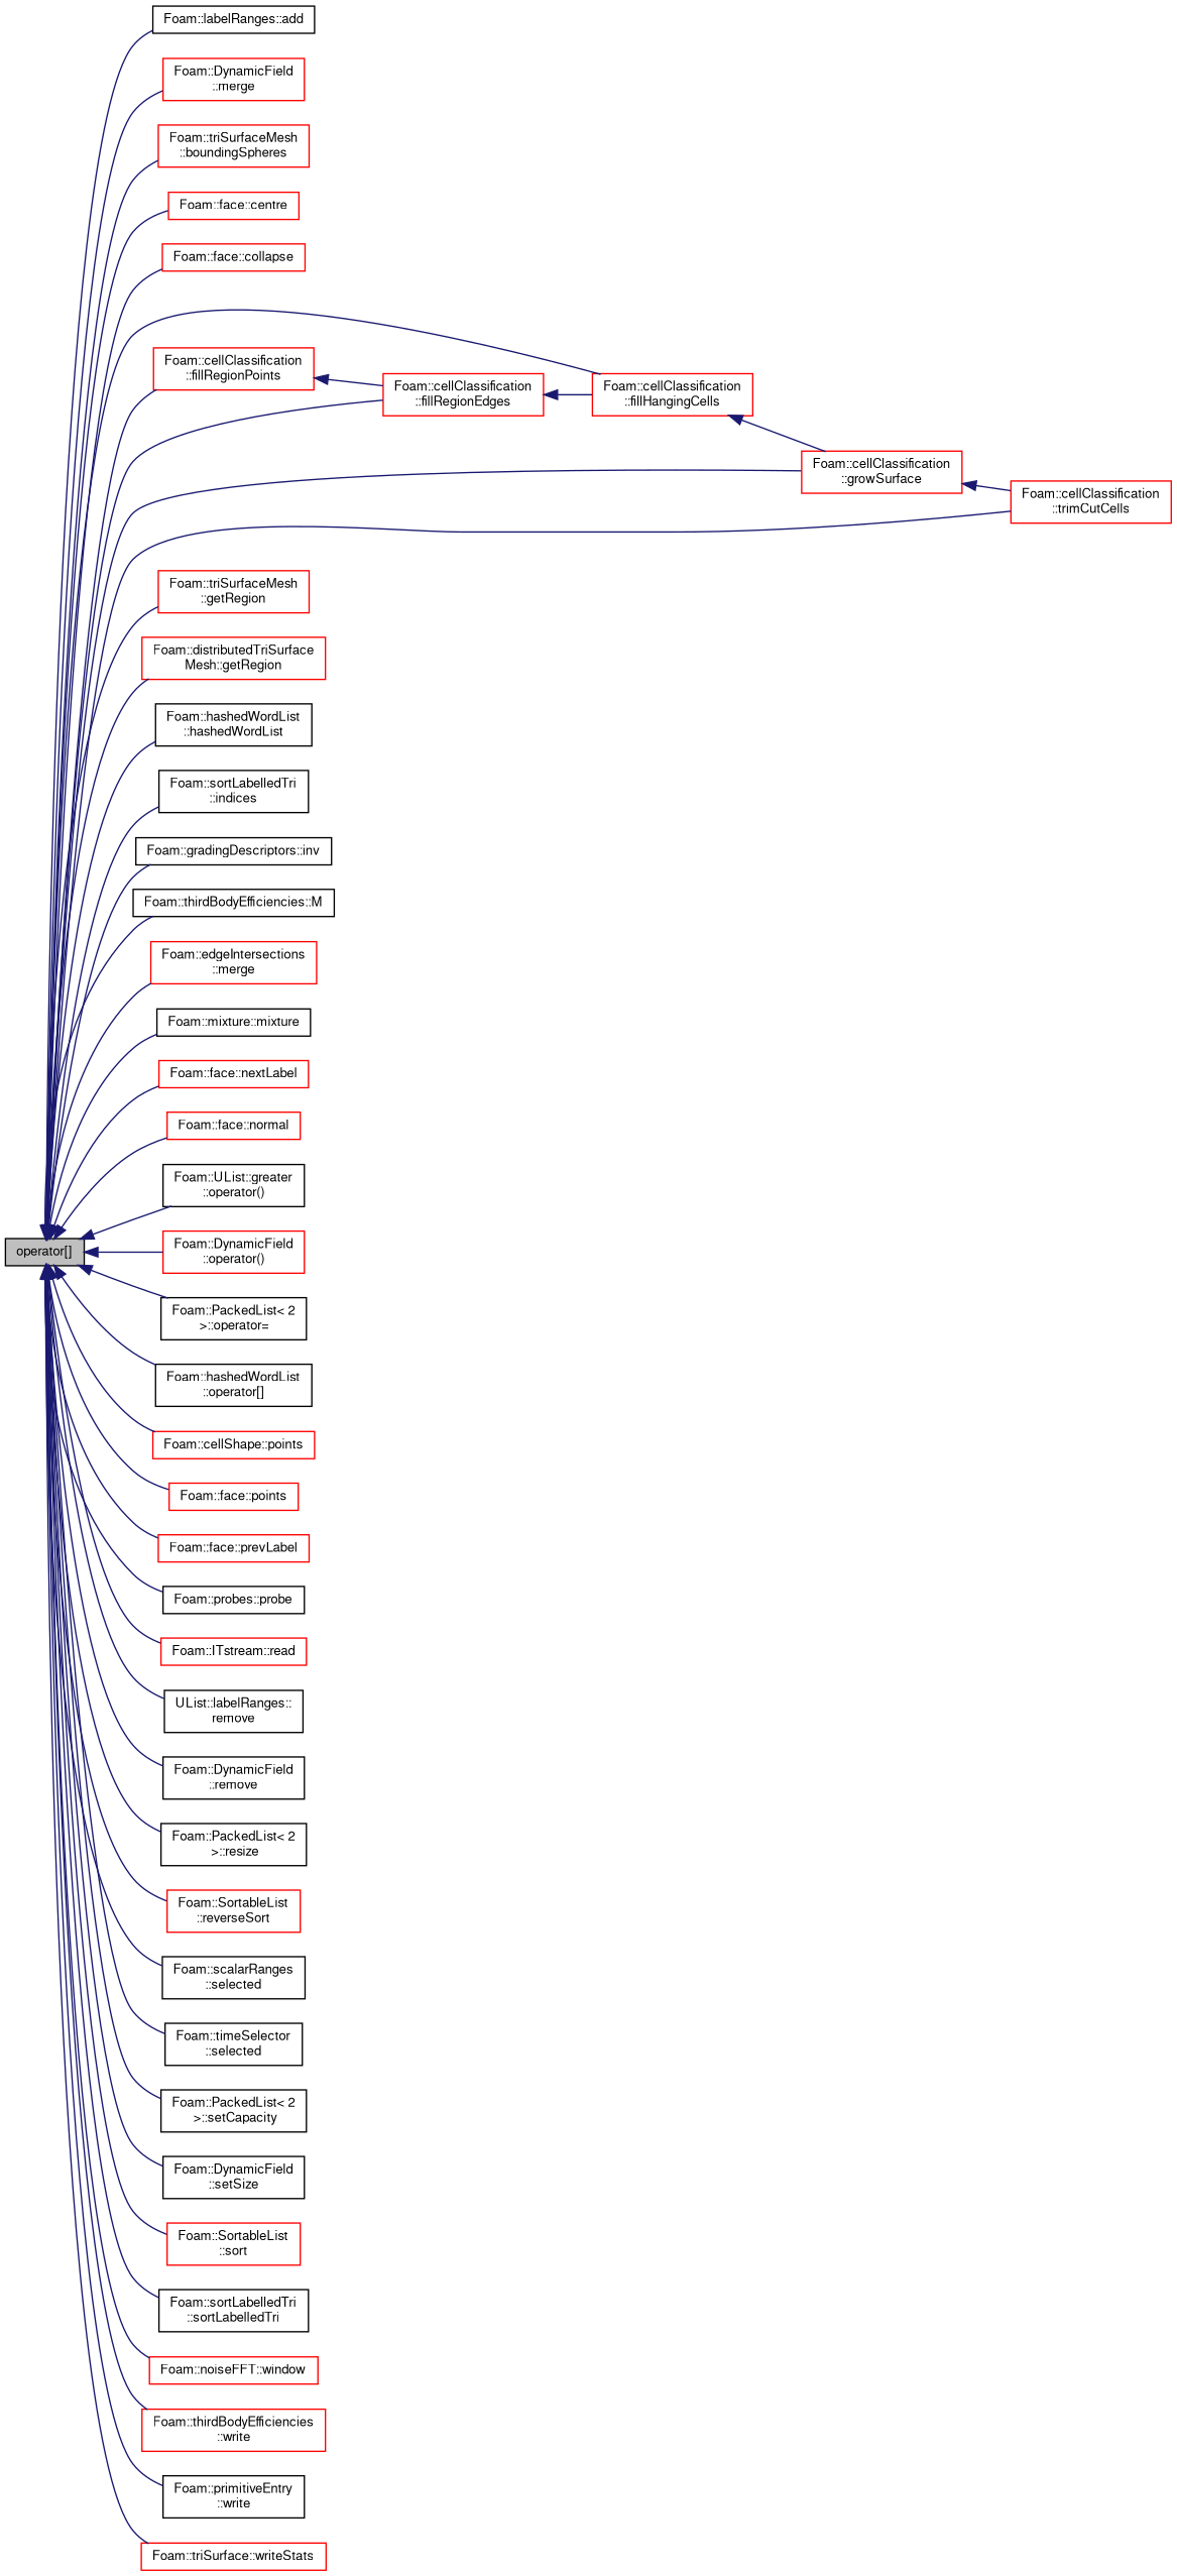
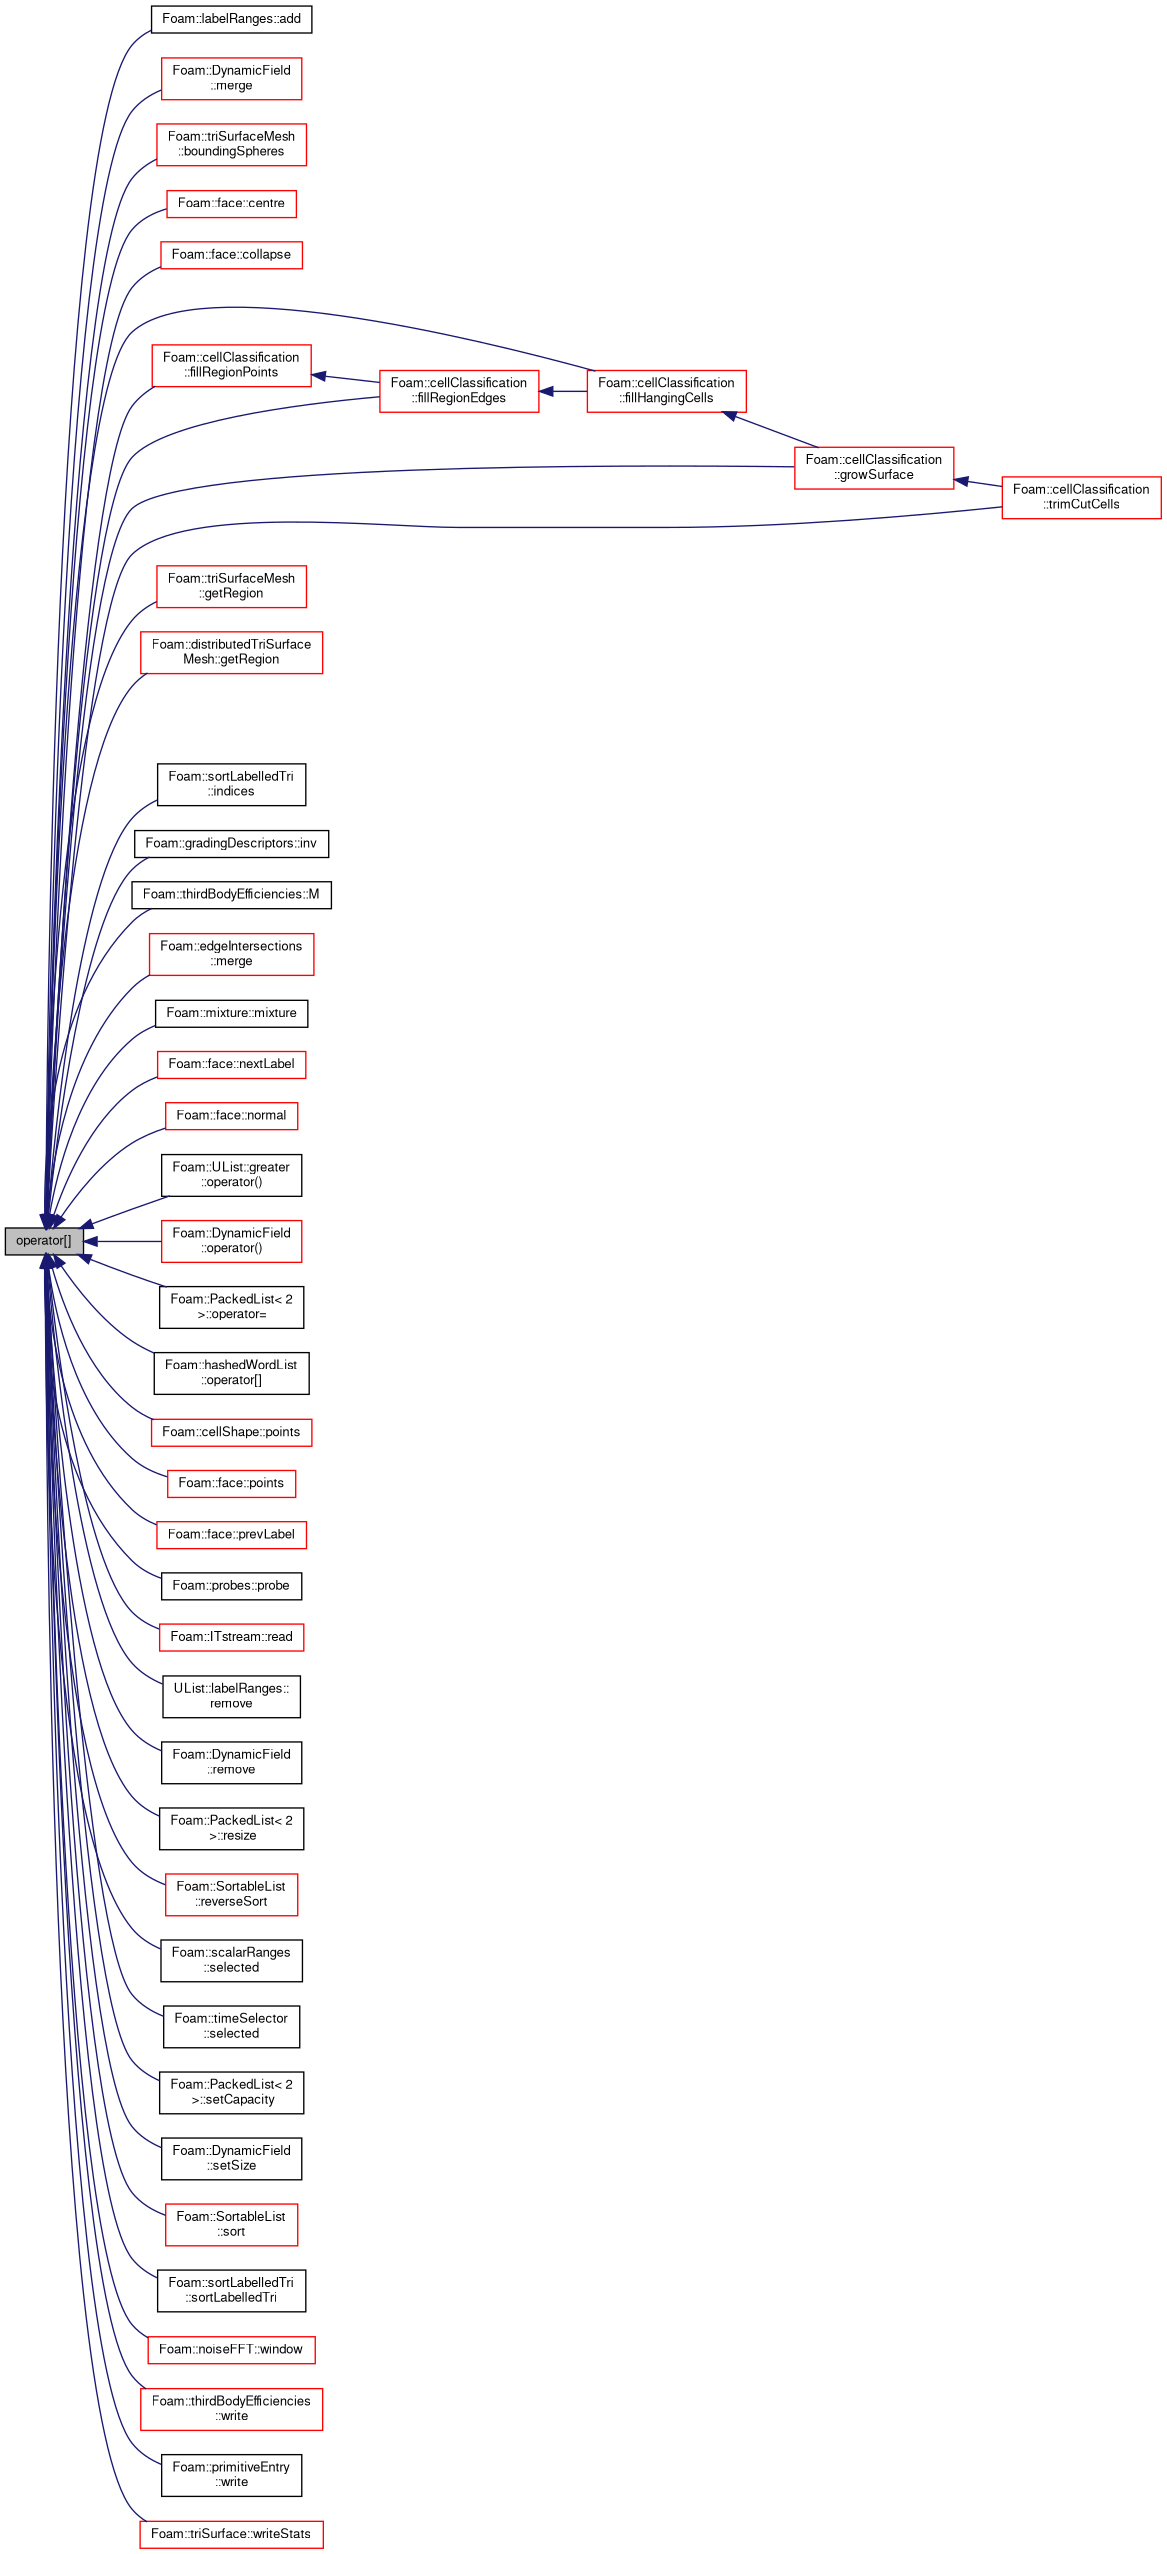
  digraph {
    rankdir=LR
    node [color=red fontname=FreeSans fontsize=10 shape=record]
    edge [color=midnightblue dir=back fontname=FreeSans fontsize=10 labelfontname=FreeSans labelfontsize=10 style=solid]
    n1 [color=black fillcolor=grey75 fontcolor=black height=0.2 label="operator[]" style=filled width=0.4]
    n2 [color=black height=0.2 label="Foam::labelRanges::add" width=0.4]
    n3 [height=0.2 label="Foam::DynamicField\l::merge" width=0.4]
    n4 [height=0.2 label="Foam::triSurfaceMesh\l::boundingSpheres" width=0.4]
    n5 [height=0.2 label="Foam::face::centre" width=0.4]
    n6 [height=0.2 label="Foam::face::collapse" width=0.4]
    n7 [height=0.2 label="Foam::cellClassification\l::fillHangingCells" width=0.4]
    n8 [height=0.2 label="Foam::cellClassification\l::growSurface" width=0.4]
    n9 [height=0.2 label="Foam::cellClassification\l::trimCutCells" width=0.4]
    n10 [height=0.2 label="Foam::cellClassification\l::fillRegionEdges" width=0.4]
    n11 [height=0.2 label="Foam::cellClassification\l::fillRegionPoints" width=0.4]
    n12 [height=0.2 label="Foam::triSurfaceMesh\l::getRegion" width=0.4]
    n13 [height=0.2 label="Foam::distributedTriSurface\lMesh::getRegion" width=0.4]
-   n14 [color=black height=0.2 label="Foam::hashedWordList\l::hashedWordList" width=0.4]
    n15 [color=black height=0.2 label="Foam::sortLabelledTri\l::indices" width=0.4]
    n16 [color=black height=0.2 label="Foam::gradingDescriptors::inv" width=0.4]
    n17 [color=black height=0.2 label="Foam::thirdBodyEfficiencies::M" width=0.4]
    n18 [height=0.2 label="Foam::edgeIntersections\l::merge" width=0.4]
    n19 [color=black height=0.2 label="Foam::mixture::mixture" width=0.4]
    n20 [height=0.2 label="Foam::face::nextLabel" width=0.4]
    n21 [height=0.2 label="Foam::face::normal" width=0.4]
    n22 [color=black height=0.2 label="Foam::UList::greater\l::operator()" width=0.4]
    n23 [height=0.2 label="Foam::DynamicField\l::operator()" width=0.4]
    n24 [color=black height=0.2 label="Foam::PackedList\< 2\l \>::operator=" width=0.4]
    n25 [color=black height=0.2 label="Foam::hashedWordList\l::operator[]" width=0.4]
    n26 [height=0.2 label="Foam::cellShape::points" width=0.4]
    n27 [height=0.2 label="Foam::face::points" width=0.4]
    n28 [height=0.2 label="Foam::face::prevLabel" width=0.4]
    n29 [color=black height=0.2 label="Foam::probes::probe" width=0.4]
    n30 [height=0.2 label="Foam::ITstream::read" width=0.4]
    n31 [color=black height=0.2 label="UList::labelRanges::\lremove" width=0.4]
    n32 [color=black height=0.2 label="Foam::DynamicField\l::remove" width=0.4]
    n33 [color=black height=0.2 label="Foam::PackedList\< 2\l \>::resize" width=0.4]
    n34 [height=0.2 label="Foam::SortableList\l::reverseSort" width=0.4]
    n35 [color=black height=0.2 label="Foam::scalarRanges\l::selected" width=0.4]
    n36 [color=black height=0.2 label="Foam::timeSelector\l::selected" width=0.4]
    n37 [color=black height=0.2 label="Foam::PackedList\< 2\l \>::setCapacity" width=0.4]
    n38 [color=black height=0.2 label="Foam::DynamicField\l::setSize" width=0.4]
    n39 [height=0.2 label="Foam::SortableList\l::sort" width=0.4]
    n40 [color=black height=0.2 label="Foam::sortLabelledTri\l::sortLabelledTri" width=0.4]
    n41 [height=0.2 label="Foam::noiseFFT::window" width=0.4]
    n42 [height=0.2 label="Foam::thirdBodyEfficiencies\l::write" width=0.4]
    n43 [color=black height=0.2 label="Foam::primitiveEntry\l::write" width=0.4]
    n44 [height=0.2 label="Foam::triSurface::writeStats" width=0.4]
    n1 -> n2
    n1 -> n3
    n1 -> n4
    n1 -> n5
    n1 -> n6
    n1 -> n7
    n1 -> n8
    n1 -> n9
    n1 -> n10
    n1 -> n11
    n1 -> n12
    n1 -> n13
-   n1 -> n14
    n1 -> n15
    n1 -> n16
    n1 -> n17
    n1 -> n18
    n1 -> n19
    n1 -> n20
    n1 -> n21
    n1 -> n22
    n1 -> n23
    n1 -> n24
    n1 -> n25
    n1 -> n26
    n1 -> n27
    n1 -> n28
    n1 -> n29
    n1 -> n30
    n1 -> n31
    n1 -> n32
    n1 -> n33
    n1 -> n34
    n1 -> n35
    n1 -> n36
    n1 -> n37
    n1 -> n38
    n1 -> n39
    n1 -> n40
    n1 -> n41
    n1 -> n42
    n1 -> n43
    n1 -> n44
    n7 -> n8
    n8 -> n9
    n10 -> n7
    n11 -> n10
  }
